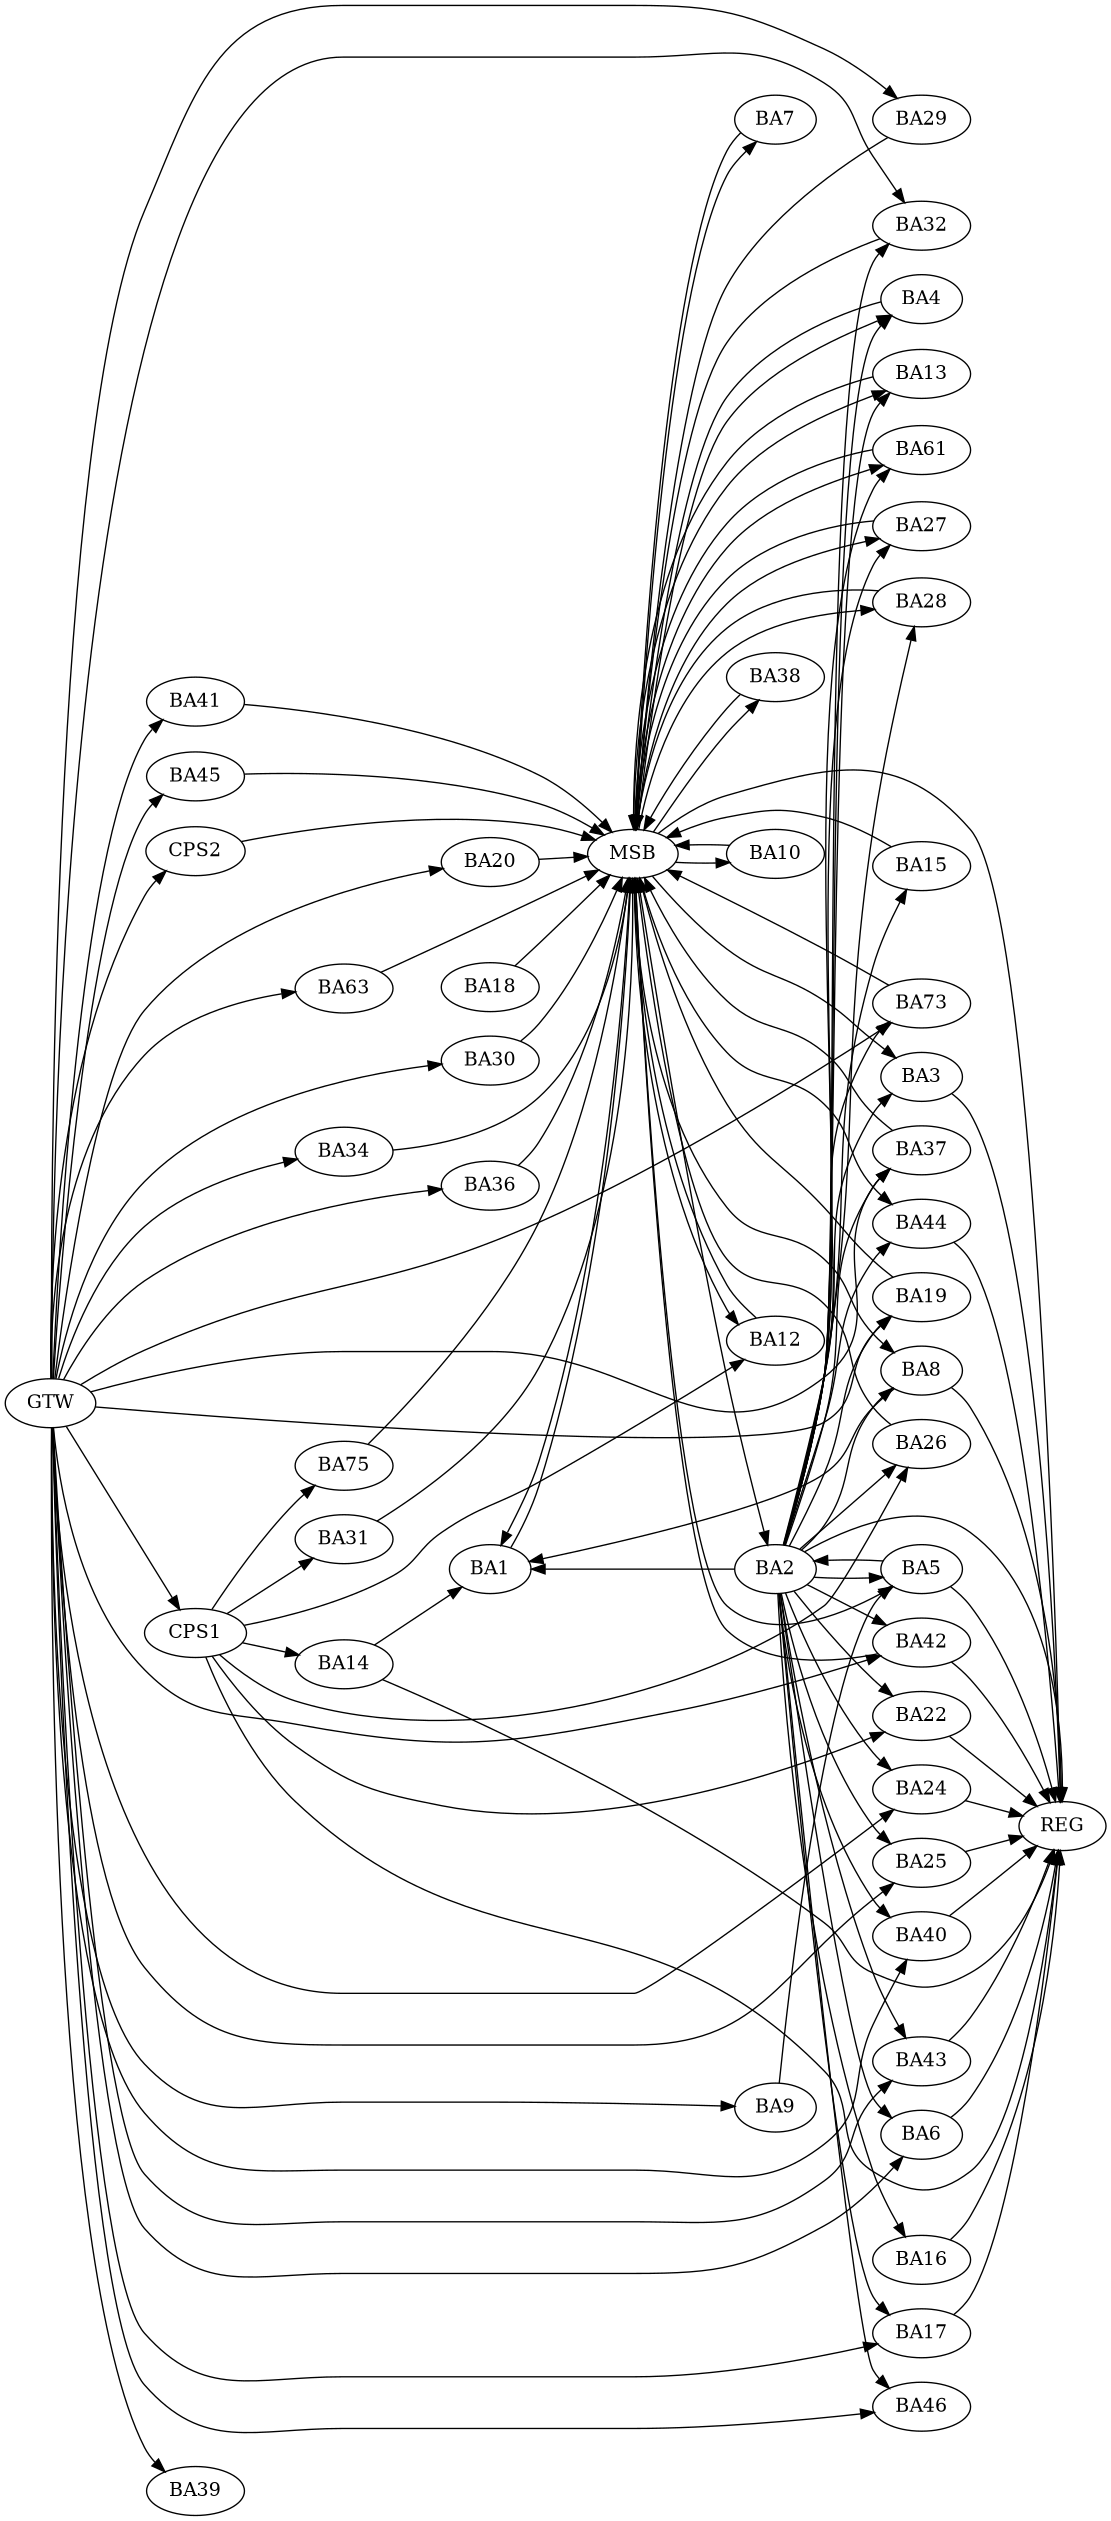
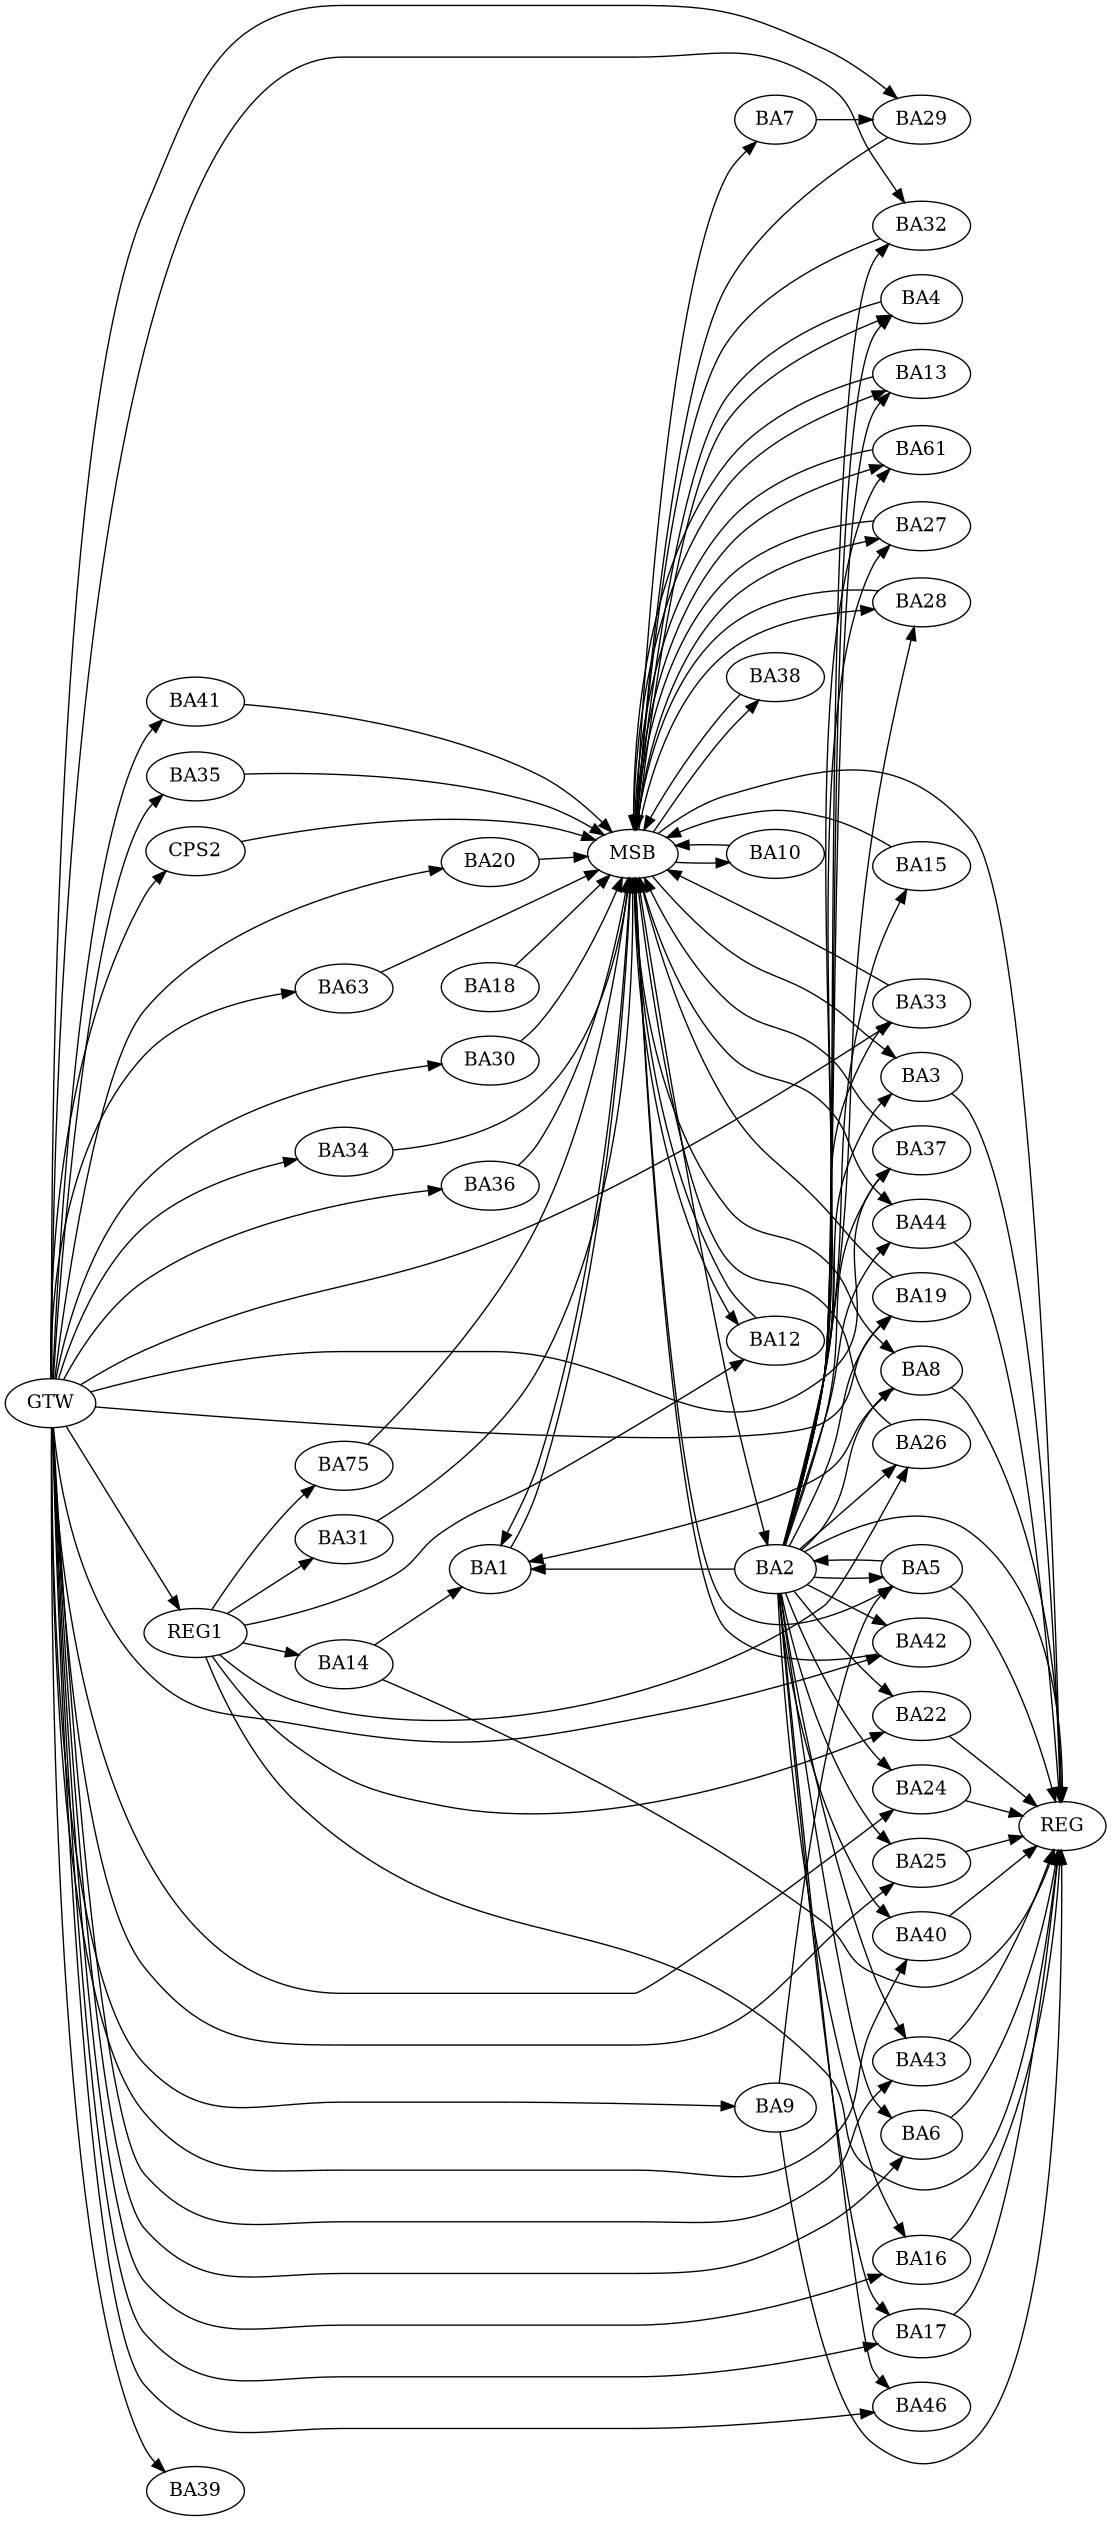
  strict digraph {
    rankdir=LR
    n1 [label=BA1]
    n2 [label=MSB]
    n3 [label=BA2]
    n4 [label=BA3]
    n5 [label=BA4]
    n6 [label=BA5]
    n7 [label=BA13]
    n8 [label=BA61]
    n9 [label=BA27]
    n10 [label=BA28]
    n11 [label=BA44]
    n12 [label=REG]
    n13 [label=BA7]
    n14 [label=BA8]
    n15 [label=BA10]
    n16 [label=BA12]
    n17 [label=BA38]
    n18 [label=BA6]
    n19 [label=BA15]
    n20 [label=BA16]
    n21 [label=BA17]
    n22 [label=BA19]
    n23 [label=BA22]
    n24 [label=BA24]
    n25 [label=BA25]
    n26 [label=BA26]
    n27 [label=BA32]
-   n28 [label=BA73]
+   n28 [label=BA33]
    n29 [label=BA37]
    n30 [label=BA40]
    n31 [label=BA42]
    n32 [label=BA43]
    n33 [label=BA46]
    n34 [label=BA31]
    n35 [label=BA9]
    n36 [label=BA14]
    n37 [label=BA18]
    n38 [label=BA20]
    n39 [label=BA63]
    n40 [label=BA29]
    n41 [label=BA30]
    n42 [label=BA34]
    n43 [label=BA75]
    n44 [label=BA36]
    n45 [label=BA39]
    n46 [label=BA41]
-   n47 [label=BA45]
-   n48 [label=CPS1]
+   n47 [label=BA35]
+   n48 [label=REG1]
    n49 [label=CPS2]
    n50 [label=GTW]
    n1 -> n2
    n2 -> n1
    n2 -> n3
    n2 -> n4
    n2 -> n5
    n2 -> n6
    n2 -> n7
    n2 -> n8
    n2 -> n9
    n2 -> n10
    n2 -> n11
    n2 -> n12
    n2 -> n13
    n2 -> n14
    n2 -> n15
    n2 -> n16
    n2 -> n17
    n3 -> n1
    n3 -> n4
    n3 -> n5
    n3 -> n6
    n3 -> n7
    n3 -> n8
    n3 -> n9
    n3 -> n10
    n3 -> n11
    n3 -> n12
    n3 -> n14
    n3 -> n18
    n3 -> n19
    n3 -> n20
    n3 -> n21
    n3 -> n22
    n3 -> n23
    n3 -> n24
    n3 -> n25
    n3 -> n26
    n3 -> n27
    n3 -> n28
    n3 -> n29
    n3 -> n30
    n3 -> n31
    n3 -> n32
    n3 -> n33
    n4 -> n12
    n5 -> n2
    n6 -> n3
    n6 -> n12
    n7 -> n2
    n8 -> n2
    n9 -> n2
    n10 -> n2
    n11 -> n12
-   n13 -> n2
+   n13 -> n40
    n14 -> n1
    n14 -> n12
    n15 -> n2
    n16 -> n2
    n17 -> n2
    n18 -> n12
    n19 -> n2
    n20 -> n12
    n21 -> n12
    n22 -> n2
    n23 -> n12
    n24 -> n12
    n25 -> n12
    n26 -> n2
    n27 -> n2
    n28 -> n2
    n29 -> n2
    n30 -> n12
    n31 -> n2
    n32 -> n12
    n34 -> n2
    n35 -> n6
-   n31 -> n12
+   n35 -> n12
    n36 -> n1
    n36 -> n12
    n37 -> n2
    n38 -> n2
    n39 -> n2
    n40 -> n2
    n41 -> n2
    n42 -> n2
    n43 -> n2
    n44 -> n2
    n46 -> n2
    n47 -> n2
    n48 -> n12
    n48 -> n16
    n48 -> n23
    n48 -> n26
    n48 -> n34
    n48 -> n36
    n48 -> n43
    n49 -> n2
    n50 -> n18
+   n50 -> n20
    n50 -> n21
    n50 -> n22
    n50 -> n24
    n50 -> n25
    n50 -> n27
    n50 -> n28
    n50 -> n29
    n50 -> n30
    n50 -> n31
    n50 -> n32
    n50 -> n33
    n50 -> n35
    n50 -> n38
    n50 -> n39
    n50 -> n40
    n50 -> n41
    n50 -> n42
    n50 -> n44
    n50 -> n45
    n50 -> n46
    n50 -> n47
    n50 -> n48
    n50 -> n49
  }
